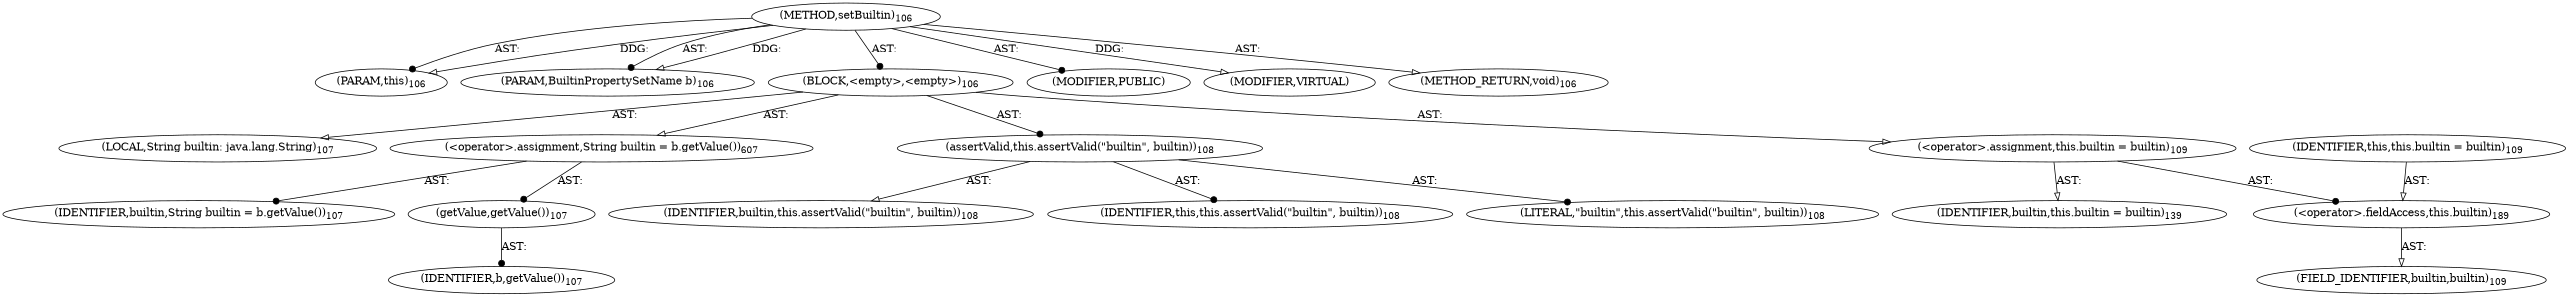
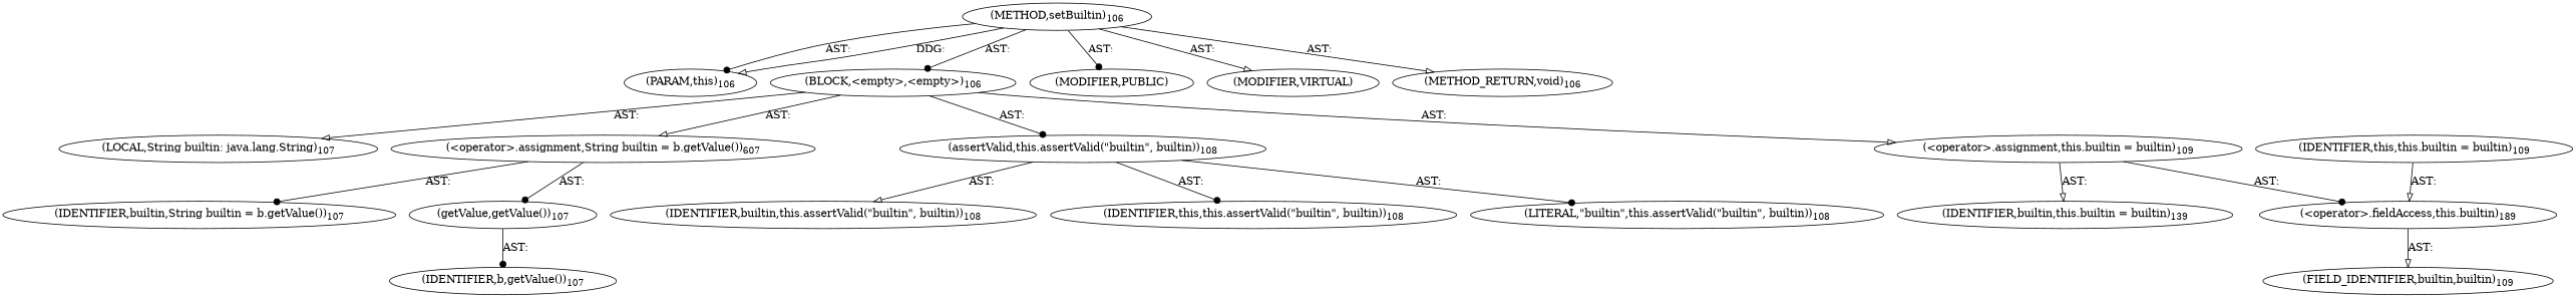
  digraph {
    edge [arrowhead=dot]
    n1 [label=<(METHOD,setBuiltin)<SUB>106</SUB>>]
    n2 [label=<(PARAM,this)<SUB>106</SUB>>]
-   n3 [label=<(PARAM,BuiltinPropertySetName b)<SUB>106</SUB>>]
    n4 [label=<(BLOCK,&lt;empty&gt;,&lt;empty&gt;)<SUB>106</SUB>>]
    n5 [label=<(MODIFIER,PUBLIC)>]
    n6 [label=<(MODIFIER,VIRTUAL)>]
    n7 [label=<(METHOD_RETURN,void)<SUB>106</SUB>>]
    n8 [label=<(LOCAL,String builtin: java.lang.String)<SUB>107</SUB>>]
    n9 [label=<(&lt;operator&gt;.assignment,String builtin = b.getValue())<SUB>607</SUB>>]
    n10 [label=<(assertValid,this.assertValid(&quot;builtin&quot;, builtin))<SUB>108</SUB>>]
    n11 [label=<(&lt;operator&gt;.assignment,this.builtin = builtin)<SUB>109</SUB>>]
    n12 [label=<(IDENTIFIER,builtin,String builtin = b.getValue())<SUB>107</SUB>>]
    n13 [label=<(getValue,getValue())<SUB>107</SUB>>]
    n14 [label=<(IDENTIFIER,this,this.assertValid(&quot;builtin&quot;, builtin))<SUB>108</SUB>>]
    n15 [label=<(LITERAL,&quot;builtin&quot;,this.assertValid(&quot;builtin&quot;, builtin))<SUB>108</SUB>>]
    n16 [label=<(IDENTIFIER,builtin,this.assertValid(&quot;builtin&quot;, builtin))<SUB>108</SUB>>]
    n17 [label=<(&lt;operator&gt;.fieldAccess,this.builtin)<SUB>189</SUB>>]
    n18 [label=<(IDENTIFIER,builtin,this.builtin = builtin)<SUB>139</SUB>>]
    n19 [label=<(IDENTIFIER,b,getValue())<SUB>107</SUB>>]
    n20 [label=<(FIELD_IDENTIFIER,builtin,builtin)<SUB>109</SUB>>]
    n21 [label=<(IDENTIFIER,this,this.builtin = builtin)<SUB>109</SUB>>]
    n1 -> n2 [label="AST: "]
    n1 -> n2 [arrowhead=onormal label="DDG: "]
-   n1 -> n3 [label="AST: "]
-   n1 -> n3 [arrowhead=onormal label="DDG: "]
    n1 -> n4 [label="AST: "]
    n1 -> n5 [label="AST: "]
-   n1 -> n6 [arrowhead=onormal label="DDG: "]
+   n1 -> n6 [arrowhead=onormal label="AST: "]
    n1 -> n7 [arrowhead=onormal label="AST: "]
    n4 -> n8 [arrowhead=onormal label="AST: "]
    n4 -> n9 [arrowhead=onormal label="AST: "]
    n4 -> n10 [label="AST: "]
    n4 -> n11 [arrowhead=onormal label="AST: "]
    n9 -> n12 [label="AST: "]
    n9 -> n13 [label="AST: "]
    n10 -> n14 [label="AST: "]
    n10 -> n15 [label="AST: "]
    n10 -> n16 [arrowhead=onormal label="AST: "]
    n11 -> n17 [label="AST: "]
    n11 -> n18 [arrowhead=onormal label="AST: "]
    n13 -> n19 [label="AST: "]
    n17 -> n20 [arrowhead=onormal label="AST: "]
    n21 -> n17 [arrowhead=onormal label="AST: "]
  }
